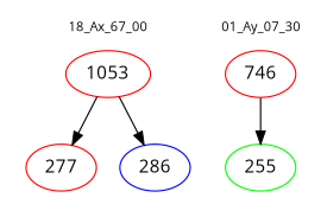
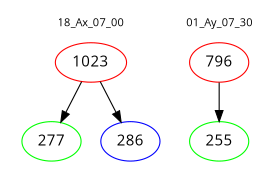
  digraph {
    fontname="Open Sans"
    node [color=red fontname="Open Sans"]
    edge [color=black fontname="Open Sans"]
-   n1 [label=1053]
-   n2 [label=277]
+   n1 [label=1023]
+   n2 [color=green label=277]
    n3 [color=blue label=286]
-   n4 [label=746]
+   n4 [label=796]
    n5 [color=green label=255]
    subgraph cluster_1 {
      color=white
      fontsize=10
-     label="18_Ax_67_00"
+     label="18_Ax_07_00"
      n1
      n2
      n3
    }
    subgraph cluster_2 {
      color=white
      fontsize=10
      label="01_Ay_07_30"
      n4
      n5
    }
    n1 -> n2
    n1 -> n3
    n4 -> n5
  }
